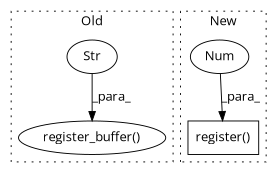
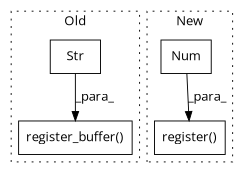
  digraph {
    fontname="Open Sans"
    node [a=75 fontname="Open Sans" shape=box]
    edge [fontname="Open Sans"]
-   n1 [l="21,1" label="register_buffer()" s="1745,1802" shape=ellipse]
-   n2 [a=66 l=13 label=Str s=1766 shape=ellipse]
+   n1 [l="21,1" label="register_buffer()" s="1745,1802"]
+   n2 [a=66 l=13 label=Str s=1766]
    n3 [l="12,1" label="register()" s="1425,1460"]
-   n4 [a=76 l=1 label=Num s=1459 shape=ellipse]
+   n4 [a=76 l=1 label=Num s=1459]
    subgraph cluster_1 {
      label=Old
      style=dotted
      n1
      n2
    }
    subgraph cluster_2 {
      label=New
      style=dotted
      n3
      n4
    }
    n2 -> n1 [label=_para_]
    n4 -> n3 [label=_para_]
  }
